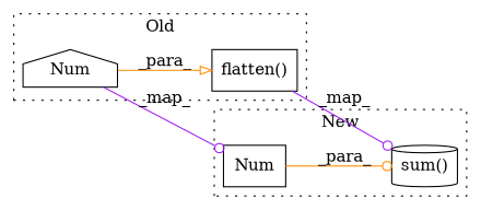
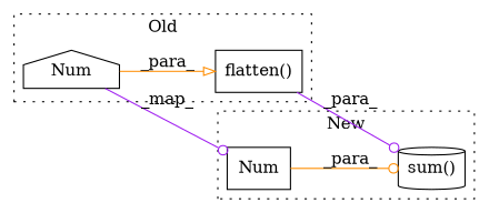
  digraph {
    rankdir=LR
    node [a=75 shape=box]
    edge [color=purple arrowhead=odot]
    n1 [l="32,1" label="flatten()" s="14233,14266"]
    n2 [a=76 l=1 label=Num s=14265 shape=house]
    n3 [l="28,1" label="sum()" s="14971,15001" shape=cylinder]
    n4 [a=76 l=2 label=Num s=14999]
    subgraph cluster_1 {
      label=Old
      style=dotted
      n1
      n2
    }
    subgraph cluster_2 {
      label=New
      style=dotted
      n3
      n4
    }
-   n1 -> n3 [label=_map_]
+   n1 -> n3 [label=_para_]
    n2 -> n1 [label=_para_ color=darkorange arrowhead=onormal]
    n2 -> n4 [label=_map_]
    n4 -> n3 [label=_para_ color=darkorange]
  }
